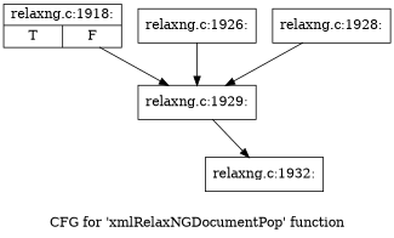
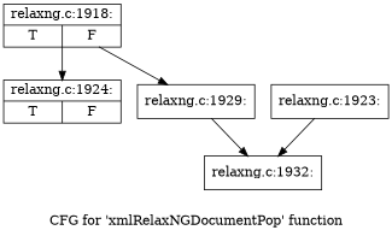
  digraph {
    label="CFG for 'xmlRelaxNGDocumentPop' function"
    node [shape=record]
    n1 [label="{relaxng.c:1918:|{<s0>T|<s1>F}}"]
+   n2 [label="{relaxng.c:1924:|{<s0>T|<s1>F}}"]
    n3 [label="{relaxng.c:1929:}"]
+   n4 [label="{relaxng.c:1923:}"]
    n5 [label="{relaxng.c:1932:}"]
-   n6 [label="{relaxng.c:1926:}"]
-   n7 [label="{relaxng.c:1928:}"]
+   n1 -> n2
    n1 -> n3
    n3 -> n5
-   n6 -> n3
-   n7 -> n3
+   n4 -> n5
  }
